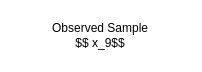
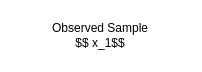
  <mxCell id="0" />
  <mxCell id="1" parent="0" />
- <mxCell id="2" value="Observed Sample&lt;div&gt;$$&lt;span style=&quot;background-color: initial;&quot;&gt;&amp;nbsp;x_9$$&lt;/span&gt;&lt;/div&gt;" style="text;strokeColor=none;align=center;fillColor=none;html=1;verticalAlign=middle;whiteSpace=wrap;rounded=0;" vertex="1" parent="1"><mxGeometry x="20" y="20" width="160" height="30" as="geometry" /></mxCell>
+ <mxCell id="2" value="Observed Sample&lt;div&gt;$$&lt;span style=&quot;background-color: initial;&quot;&gt;&amp;nbsp;x_1$$&lt;/span&gt;&lt;/div&gt;" style="text;strokeColor=none;align=center;fillColor=none;html=1;verticalAlign=middle;whiteSpace=wrap;rounded=0;" vertex="1" parent="1"><mxGeometry x="20" y="20" width="160" height="30" as="geometry" /></mxCell>
